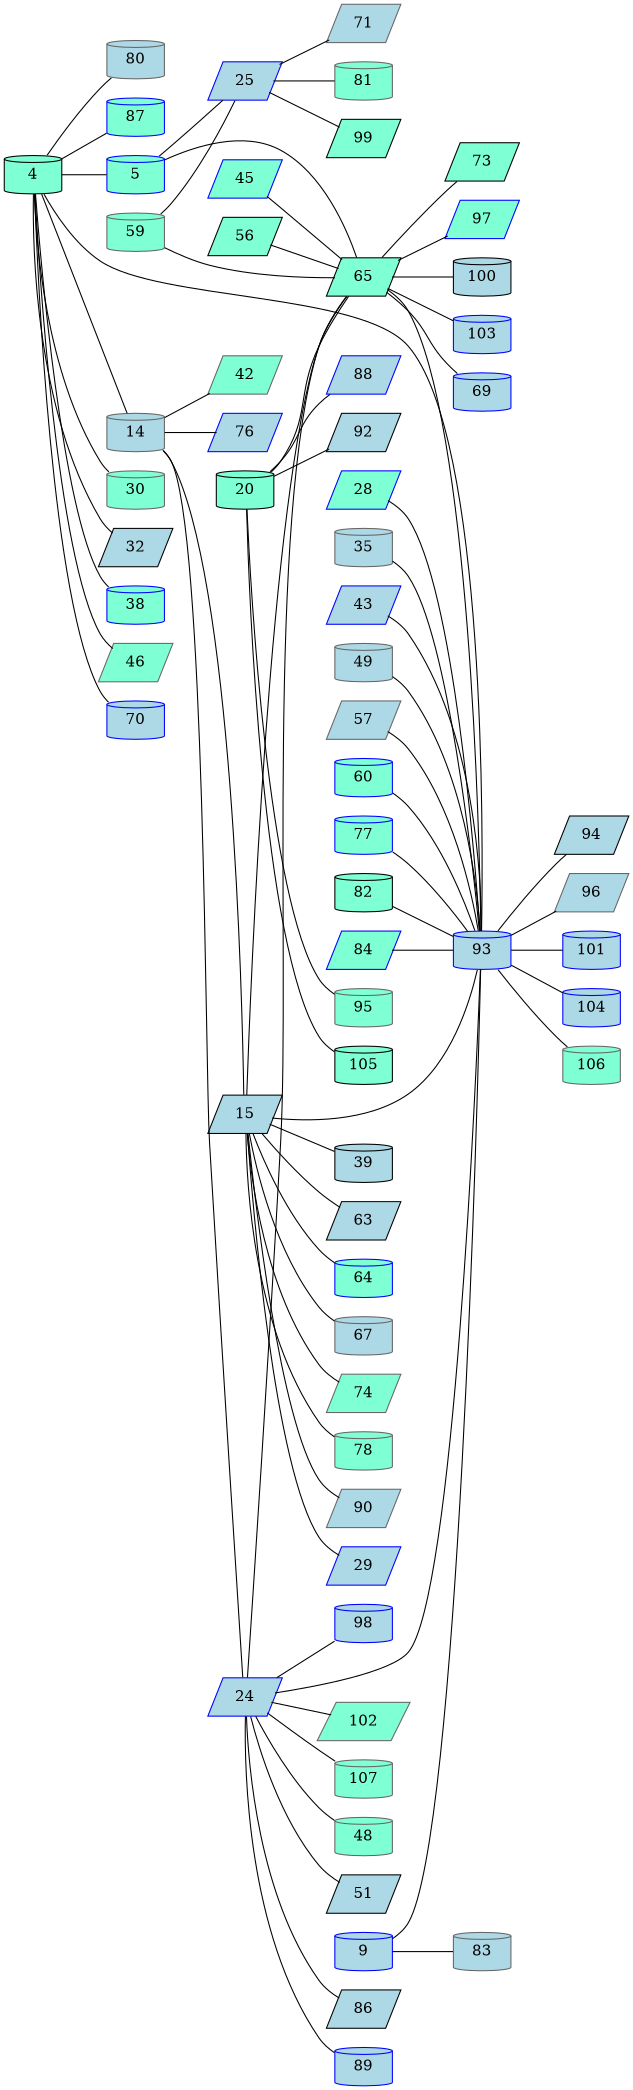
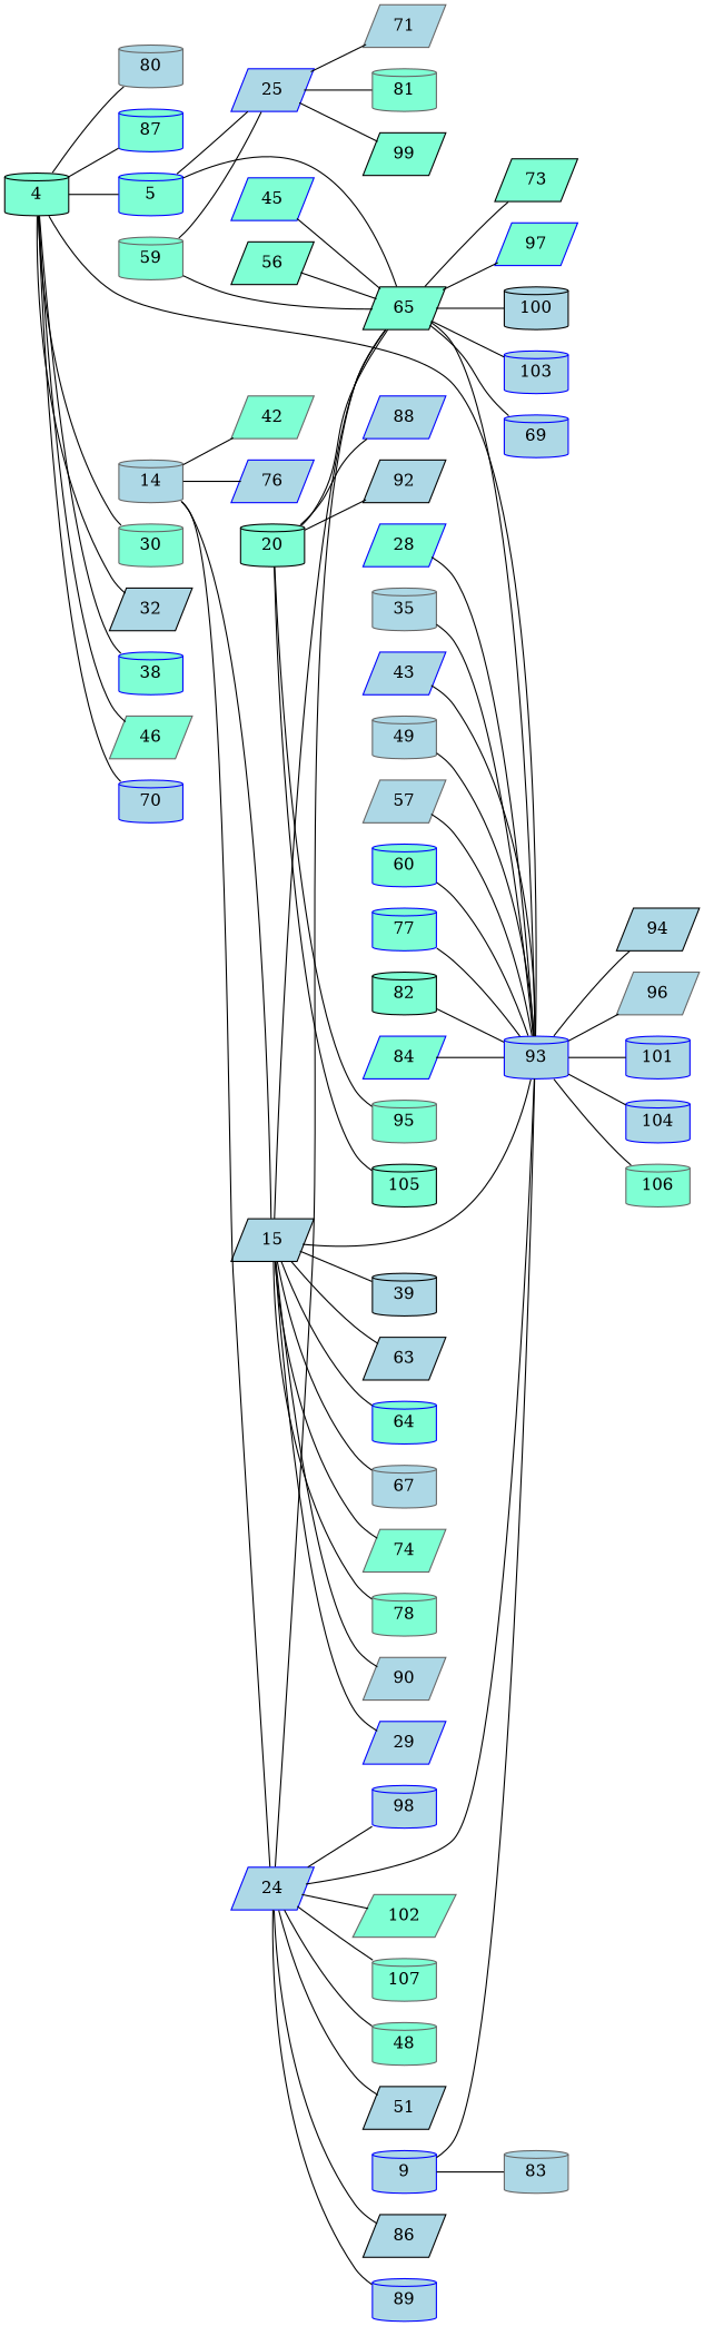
  graph {
    rankdir=LR
    node [color=blue fillcolor=lightblue shape=cylinder style=filled]
    4 [color=black fillcolor=aquamarine super="+2"]
    5 [fillcolor=aquamarine super="+3"]
    14 [color=gray40 super="+11"]
    30 [color=gray40 fillcolor=aquamarine]
    32 [color=black shape=parallelogram]
    38 [fillcolor=aquamarine]
    46 [color=gray40 fillcolor=aquamarine shape=parallelogram]
    70
    80 [color=gray40]
    87 [fillcolor=aquamarine super="+75"]
    93 [super="+68+58+8+56+79+27"]
    25 [shape=parallelogram super="+21"]
    65 [color=black fillcolor=aquamarine shape=parallelogram super="+18"]
    15 [color=black shape=parallelogram super="+13+12"]
    24 [shape=parallelogram super="+23+22"]
    42 [color=gray40 fillcolor=aquamarine shape=parallelogram]
    76 [shape=parallelogram super="+55"]
    94 [color=black shape=parallelogram super="+85"]
    96 [color=gray40 shape=parallelogram]
    101
    104
    106 [color=gray40 fillcolor=aquamarine]
    71 [color=gray40 shape=parallelogram super="+66"]
    81 [color=gray40 fillcolor=aquamarine super="+72"]
    99 [color=black fillcolor=aquamarine shape=parallelogram]
    69
    73 [color=black fillcolor=aquamarine shape=parallelogram]
    97 [fillcolor=aquamarine shape=parallelogram]
    100 [color=black]
    103
    9
    83 [color=gray40]
    29 [shape=parallelogram]
    39 [color=black]
    63 [color=black shape=parallelogram]
    64 [fillcolor=aquamarine super="+41+47+50+61"]
    67 [color=gray40]
    74 [color=gray40 fillcolor=aquamarine shape=parallelogram]
    78 [color=gray40 fillcolor=aquamarine]
    90 [color=gray40 shape=parallelogram]
    48 [color=gray40 fillcolor=aquamarine]
    51 [color=black shape=parallelogram]
    86 [color=black shape=parallelogram]
    89
    98
    102 [color=gray40 fillcolor=aquamarine shape=parallelogram]
    107 [color=gray40 fillcolor=aquamarine]
    20 [color=black fillcolor=aquamarine super="+19"]
    88 [shape=parallelogram]
    92 [color=black shape=parallelogram]
    95 [color=gray40 fillcolor=aquamarine]
    105 [color=black fillcolor=aquamarine super="+91"]
    28 [fillcolor=aquamarine shape=parallelogram]
    35 [color=gray40]
    43 [shape=parallelogram]
    45 [fillcolor=aquamarine shape=parallelogram]
    49 [color=gray40]
    n58 [color=black fillcolor=aquamarine label=56 shape=parallelogram]
    57 [color=gray40 shape=parallelogram]
    59 [color=gray40 fillcolor=aquamarine super="+44"]
    60 [fillcolor=aquamarine super="+53"]
    77 [fillcolor=aquamarine]
    82 [color=black fillcolor=aquamarine]
    84 [fillcolor=aquamarine shape=parallelogram]
    4 -- 5 [weight=6]
-   4 -- 14
    4 -- 30
    4 -- 32
    4 -- 38
    4 -- 46
    4 -- 70
    4 -- 80
    4 -- 87
    4 -- 93
    5 -- 25
    5 -- 65
    14 -- 15 [weight=6]
    14 -- 24
    14 -- 42
    14 -- 76
    93 -- 94
    93 -- 96
    93 -- 101
    93 -- 104
    93 -- 106
    25 -- 71
    25 -- 81
    25 -- 99
    65 -- 93
    65 -- 69
    65 -- 73
    65 -- 97
    65 -- 100
    65 -- 103
    15 -- 93 [weight=3]
    15 -- 65
    15 -- 29
    15 -- 39
    15 -- 63
    15 -- 64
    15 -- 67
    15 -- 74
    15 -- 78
    15 -- 90
    24 -- 93 [weight=3]
    24 -- 65
    24 -- 48
    24 -- 51
    24 -- 86
    24 -- 89
    24 -- 98
    24 -- 102
    24 -- 107
    9 -- 93 [weight=4]
    9 -- 83
    20 -- 65 [weight=6]
    20 -- 88
    20 -- 92
    20 -- 95
    20 -- 105
    28 -- 93
    35 -- 93
    43 -- 93
    45 -- 65
    49 -- 93
    n58 -- 65
    57 -- 93
    59 -- 25 [weight=6]
    59 -- 65
    60 -- 93
    77 -- 93
    82 -- 93
    84 -- 93
  }
